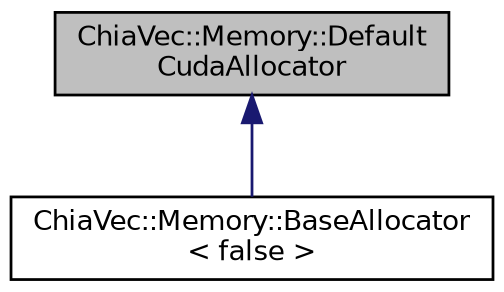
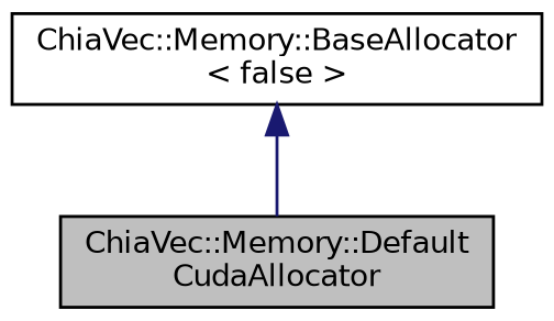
  digraph {
    fontname="DejaVu Sans"
    node [color=black fontname="DejaVu Sans" fontsize=10 shape=record style=filled]
    n1 [fillcolor=grey75 fontcolor=black height=0.2 label="ChiaVec::Memory::Default\lCudaAllocator" width=0.4]
    n2 [fillcolor=white height=0.2 label="ChiaVec::Memory::BaseAllocator\l\< false \>" width=0.4]
-   n1 -> n2 [color=midnightblue dir=back fontname="DejaVu Sans" fontsize=10 labelfontname=Helvetica labelfontsize=10 style=solid]
+   n2 -> n1 [color=midnightblue dir=back fontname="DejaVu Sans" fontsize=10 labelfontname=Helvetica labelfontsize=10 style=solid]
  }
